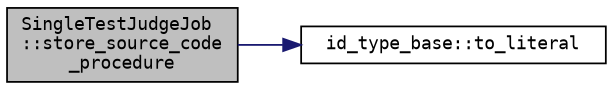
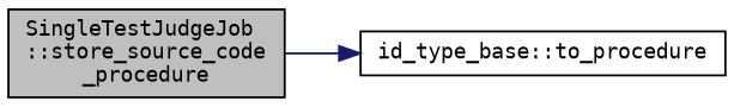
  digraph {
    rankdir=LR
    fontname="DejaVu Sans Mono"
    node [color=black fontname="DejaVu Sans Mono" fontsize=10 shape=record style=filled]
    n1 [fillcolor=grey75 fontcolor=black height=0.2 label="SingleTestJudgeJob\l::store_source_code\l_procedure" width=0.4]
-   n2 [fillcolor=white height=0.2 label="id_type_base::to_literal" width=0.4]
+   n2 [fillcolor=white height=0.2 label="id_type_base::to_procedure" width=0.4]
    n1 -> n2 [color=midnightblue fontname="DejaVu Sans Mono" fontsize=10 labelfontname=Helvetica labelfontsize=10 style=solid]
  }
